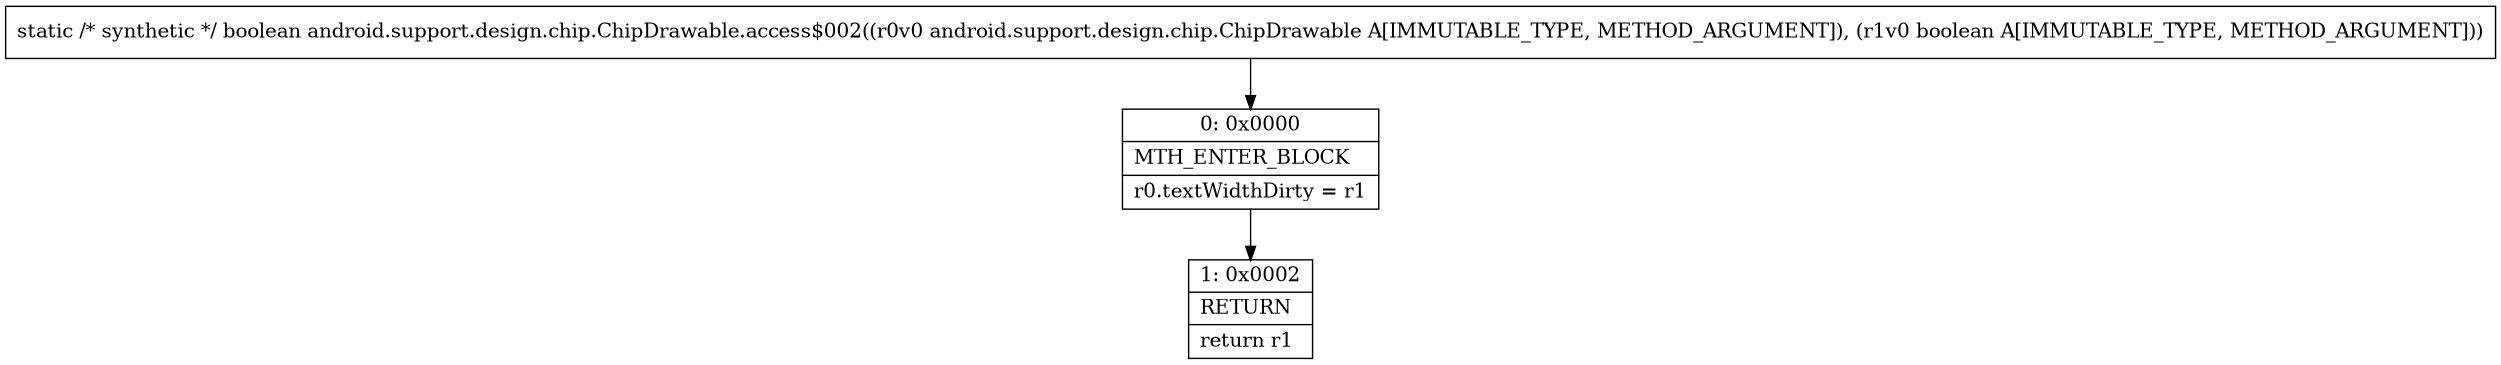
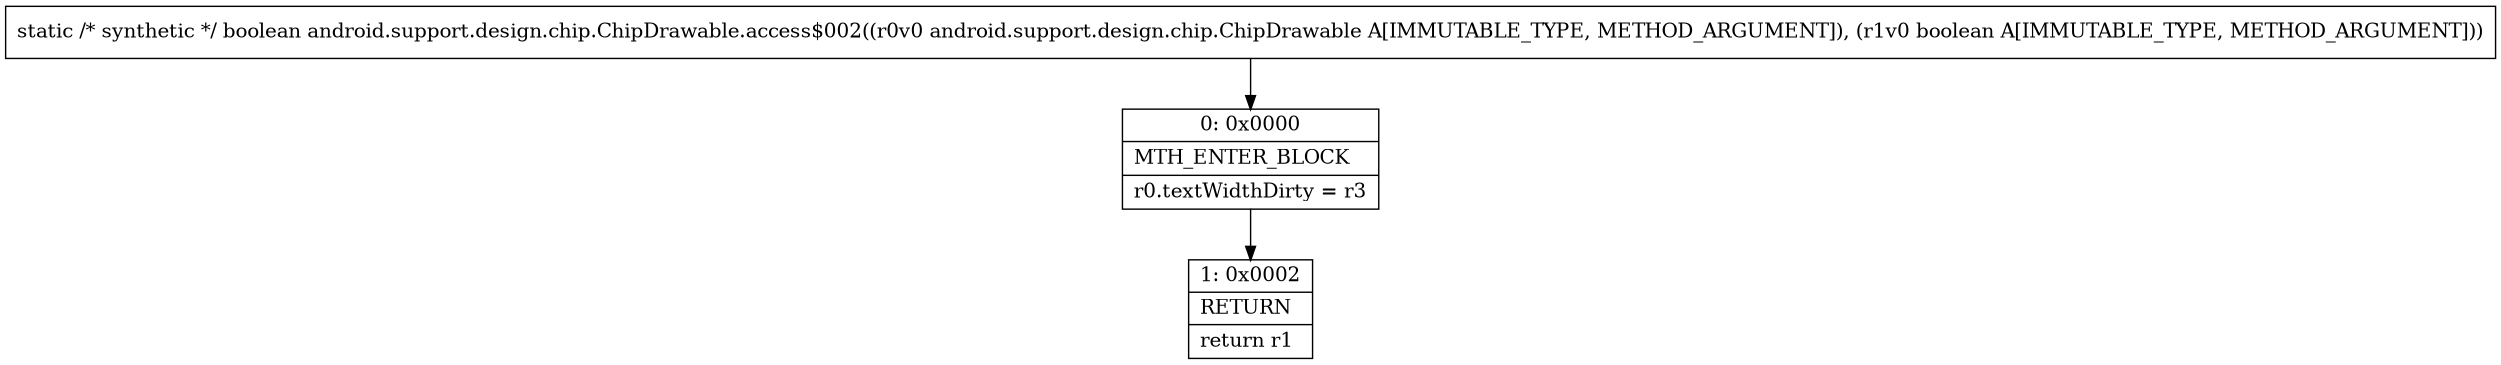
  digraph {
    node [shape=record]
-   n1 [label="{0\:\ 0x0000|MTH_ENTER_BLOCK\l|r0.textWidthDirty = r1\l}"]
+   n1 [label="{0\:\ 0x0000|MTH_ENTER_BLOCK\l|r0.textWidthDirty = r3\l}"]
    n2 [label="{1\:\ 0x0002|RETURN\l|return r1\l}"]
    n3 [label="{static \/* synthetic *\/ boolean android.support.design.chip.ChipDrawable.access$002((r0v0 android.support.design.chip.ChipDrawable A[IMMUTABLE_TYPE, METHOD_ARGUMENT]), (r1v0 boolean A[IMMUTABLE_TYPE, METHOD_ARGUMENT])) }"]
    n1 -> n2
    n3 -> n1
  }
